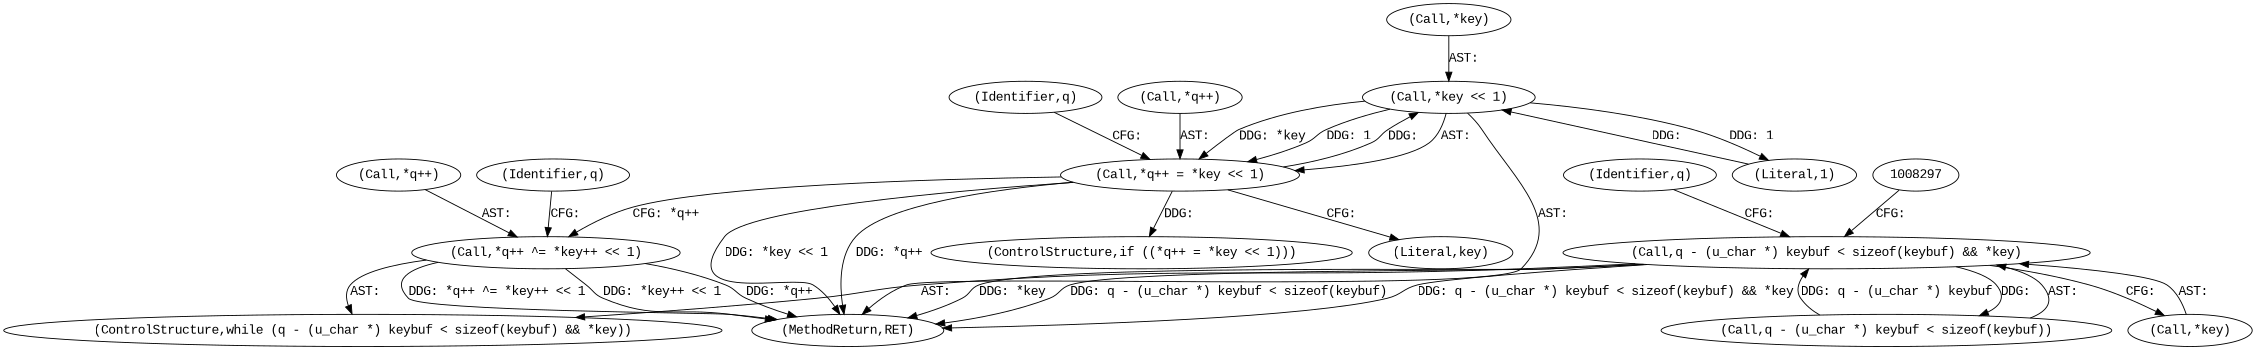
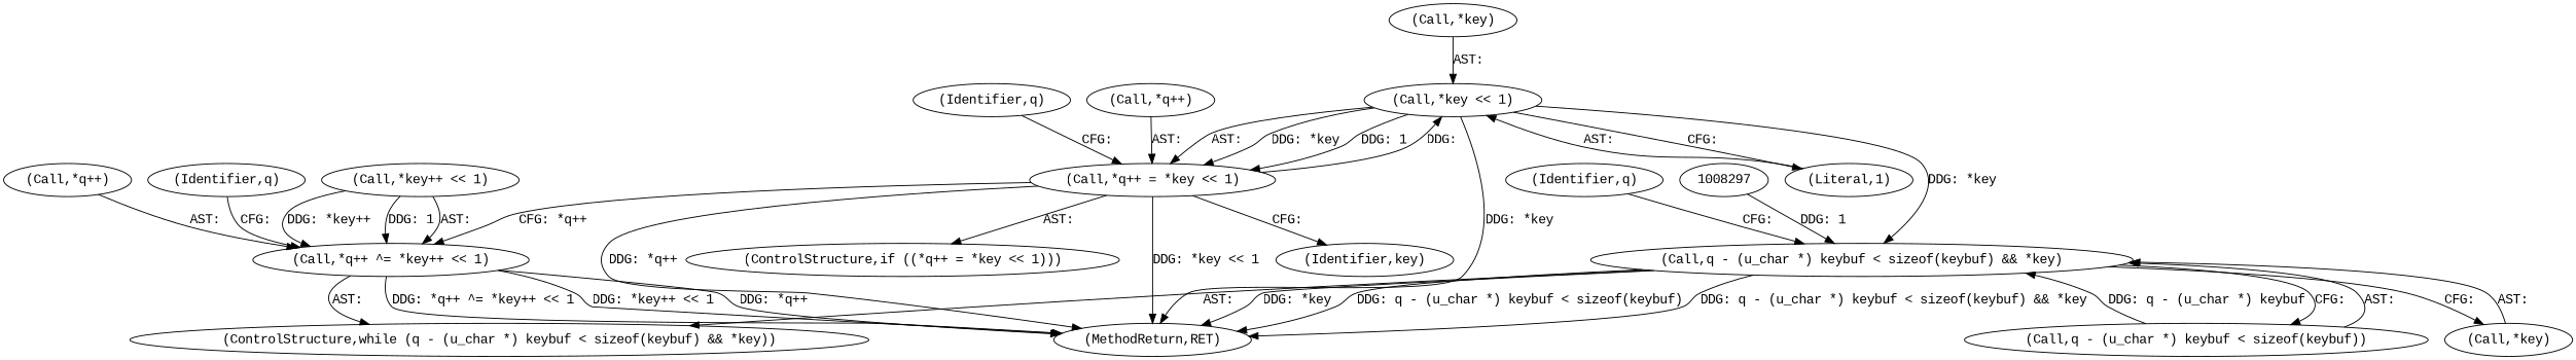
  digraph {
    fontname="Liberation Mono"
    node [fontname="Liberation Mono"]
    edge [fontname="Liberation Mono"]
    n1 [label="(Call,*key << 1)"]
    n2 [label="(Call,*q++ = *key << 1)"]
    n3 [label="(Call,q - (u_char *) keybuf < sizeof(keybuf) && *key)"]
    n4 [label="(Literal,1)"]
    n5 [label="(MethodReturn,RET)"]
    n6 [label="(Call,*q++ ^= *key++ << 1)"]
    n7 [label="(ControlStructure,if ((*q++ = *key << 1)))"]
-   n8 [label="(Literal,key)"]
+   n8 [label="(Identifier,key)"]
    n9 [label="(ControlStructure,while (q - (u_char *) keybuf < sizeof(keybuf) && *key))"]
    n10 [label="(Call,*key)"]
    n11 [label="(Call,q - (u_char *) keybuf < sizeof(keybuf))"]
+   n12 [label="(Call,*key++ << 1)"]
    n13 [label="(Call,*q++)"]
    n14 [label="(Identifier,q)"]
    n15 [label="(Identifier,q)"]
    n16 [label="(Identifier,q)"]
    n17 [label="(Call,*key)"]
    n18 [label="(Call,*q++)"]
    n19 [label=1008297]
    n1 -> n2 [label="AST: "]
    n1 -> n2 [label="DDG: *key"]
    n1 -> n2 [label="DDG: 1"]
-   n1 -> n4 [label="DDG: 1"]
-   n1 -> n5 [label="AST: "]
+   n1 -> n3 [label="DDG: *key"]
+   n1 -> n4 [label="CFG: "]
+   n1 -> n5 [label="DDG: *key"]
    n2 -> n1 [label="DDG: "]
    n2 -> n5 [label="DDG: *key << 1"]
    n2 -> n5 [label="DDG: *q++"]
    n2 -> n6 [label="CFG: *q++"]
-   n2 -> n7 [label="DDG: "]
+   n2 -> n7 [label="AST: "]
    n2 -> n8 [label="CFG: "]
    n3 -> n5 [label="DDG: q - (u_char *) keybuf < sizeof(keybuf)"]
    n3 -> n5 [label="DDG: q - (u_char *) keybuf < sizeof(keybuf) && *key"]
    n3 -> n5 [label="DDG: *key"]
    n3 -> n9 [label="AST: "]
    n3 -> n10 [label="CFG: "]
-   n3 -> n11 [label="DDG: "]
-   n4 -> n1 [label="DDG: "]
+   n3 -> n11 [label="CFG: "]
+   n4 -> n1 [label="AST: "]
    n6 -> n5 [label="DDG: *q++"]
    n6 -> n5 [label="DDG: *q++ ^= *key++ << 1"]
    n6 -> n5 [label="DDG: *key++ << 1"]
    n6 -> n9 [label="AST: "]
    n10 -> n3 [label="AST: "]
    n11 -> n3 [label="AST: "]
    n11 -> n3 [label="DDG: q - (u_char *) keybuf"]
+   n12 -> n6 [label="AST: "]
+   n12 -> n6 [label="DDG: *key++"]
+   n12 -> n6 [label="DDG: 1"]
    n13 -> n6 [label="AST: "]
    n14 -> n3 [label="CFG: "]
    n15 -> n2 [label="CFG: "]
    n16 -> n6 [label="CFG: "]
    n17 -> n1 [label="AST: "]
    n18 -> n2 [label="AST: "]
-   n19 -> n3 [label="CFG: "]
+   n19 -> n3 [label="DDG: 1"]
  }
